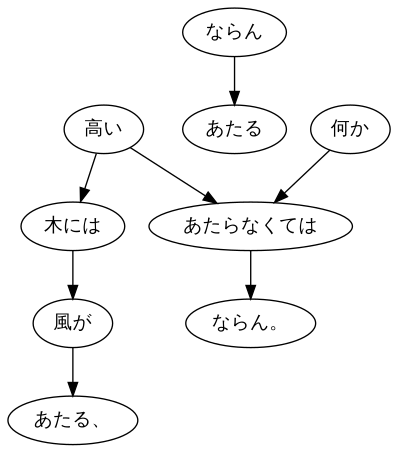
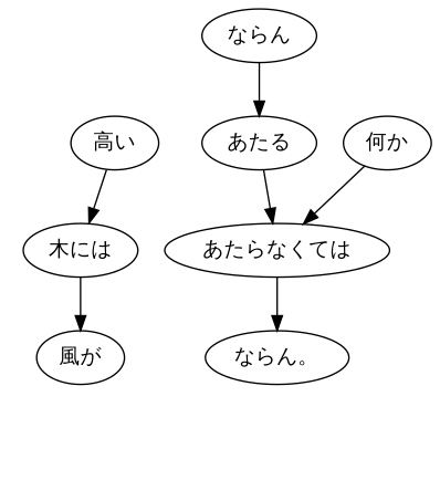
  digraph {
    n1 [label="高い"]
    n2 [label="木には"]
    n3 [label="風が"]
-   n4 [label="あたる、"]
    n5 [label="あたらなくては"]
    n6 [label="ならん。"]
    n7 [label="ならん"]
    n8 [label="あたる"]
    n9 [label="何か"]
    n1 -> n2
    n2 -> n3
-   n3 -> n4
    n5 -> n6
    n7 -> n8
-   n1 -> n5
+   n8 -> n5
    n9 -> n5
  }
